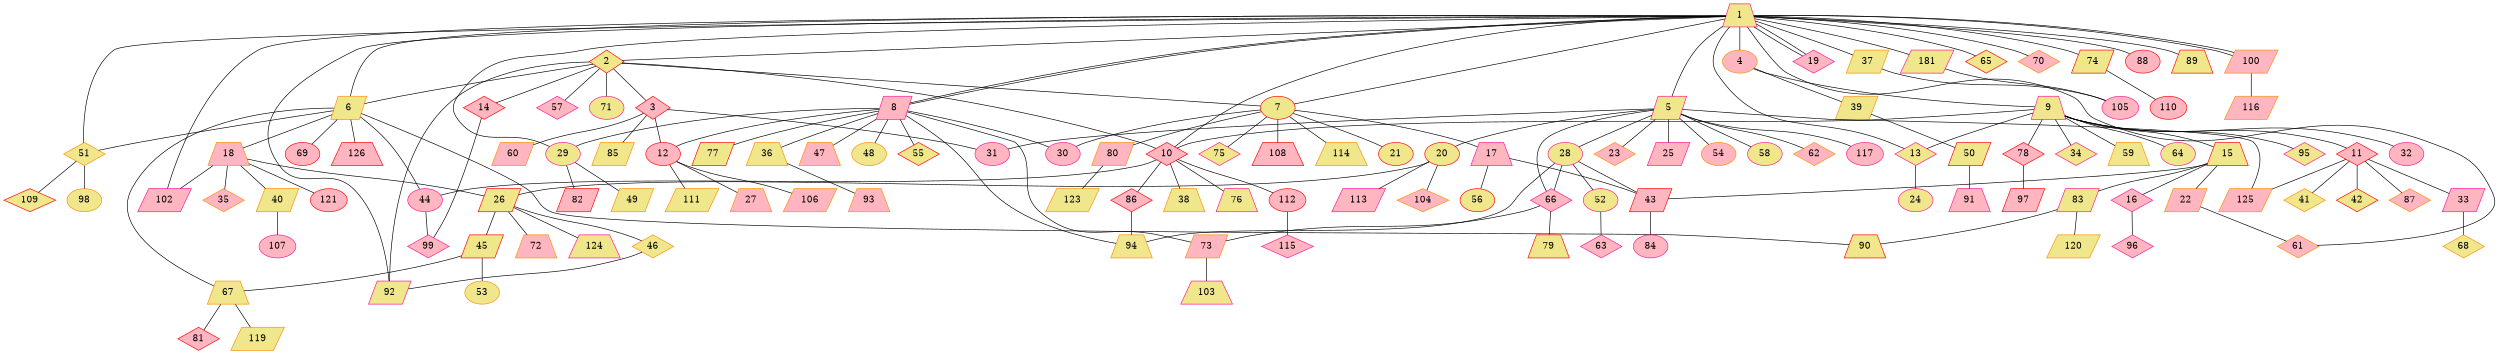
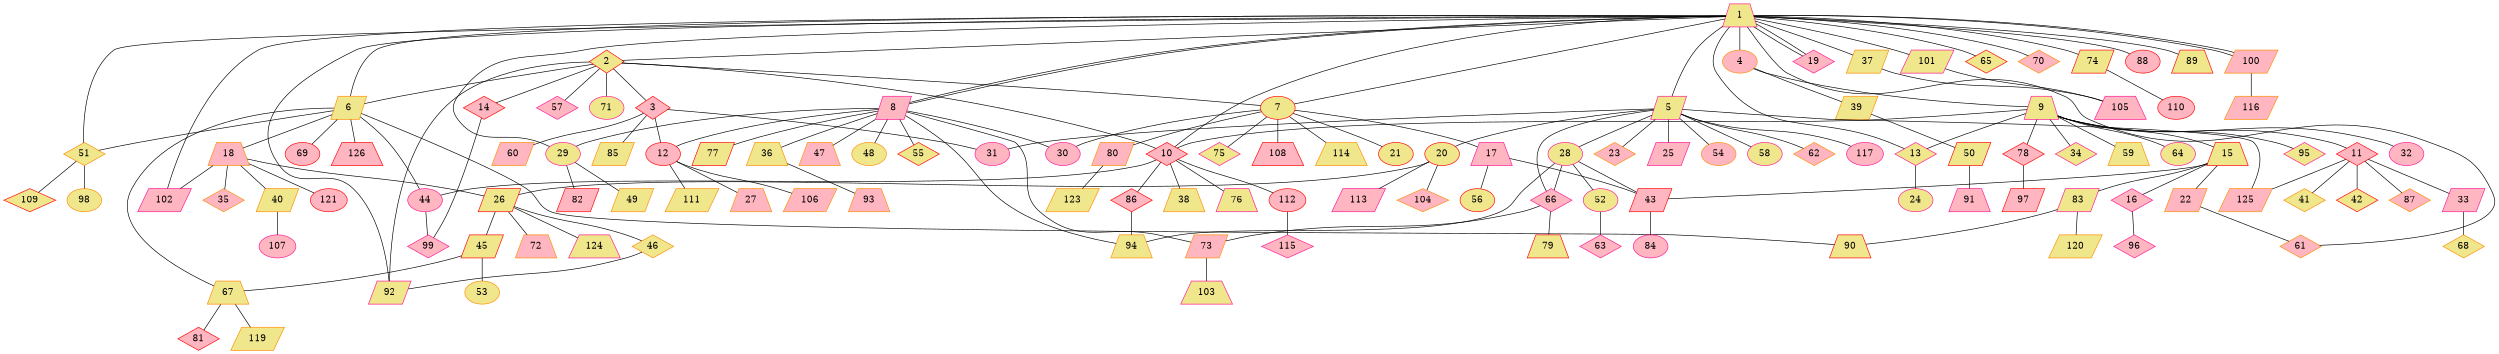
  graph {
    node [color=darkorange fillcolor=lightpink shape=diamond style=filled]
    1 [color=deeppink fillcolor=khaki shape=trapezium]
    2 [color=red fillcolor=khaki]
    4 [shape=ellipse]
    5 [color=deeppink fillcolor=khaki shape=parallelogram]
    6 [fillcolor=khaki shape=parallelogram]
    7 [color=red fillcolor=khaki shape=ellipse]
    8 [color=deeppink shape=parallelogram]
    10 [color=red]
    13 [color=deeppink fillcolor=khaki]
    19 [color=deeppink]
    29 [color=deeppink fillcolor=khaki shape=ellipse]
    37 [fillcolor=khaki shape=parallelogram]
    51 [fillcolor=khaki]
    61
    65 [color=red fillcolor=khaki]
    70
    74 [color=red fillcolor=khaki shape=parallelogram]
    88 [color=red shape=ellipse]
    89 [color=red fillcolor=khaki shape=trapezium]
    92 [color=deeppink fillcolor=khaki shape=parallelogram]
    100 [shape=parallelogram]
-   101 [color=deeppink fillcolor=khaki shape=parallelogram label=181]
+   101 [color=deeppink fillcolor=khaki shape=parallelogram]
    102 [color=deeppink shape=parallelogram]
    3 [color=red]
    14 [color=red]
    57 [color=deeppink]
    71 [color=deeppink fillcolor=khaki shape=ellipse]
    9 [color=deeppink fillcolor=khaki shape=trapezium]
    39 [fillcolor=khaki shape=parallelogram]
    31 [color=deeppink shape=ellipse]
    20 [color=red fillcolor=khaki shape=ellipse]
    23
    25 [color=deeppink shape=parallelogram]
    28 [color=deeppink fillcolor=khaki shape=ellipse]
    54 [shape=ellipse]
    58 [color=deeppink fillcolor=khaki shape=ellipse]
    62
    66 [color=deeppink]
    117 [color=deeppink shape=ellipse]
    125 [shape=parallelogram]
    18 [shape=trapezium]
    44 [color=deeppink shape=ellipse]
    67 [fillcolor=khaki shape=trapezium]
    69 [color=red shape=ellipse]
    90 [color=red fillcolor=khaki shape=trapezium]
    126 [color=red shape=trapezium]
    17 [color=deeppink shape=trapezium]
    21 [color=red fillcolor=khaki shape=ellipse]
    30 [color=deeppink shape=ellipse]
    75 [color=deeppink fillcolor=khaki]
    80 [shape=parallelogram]
    108 [color=red shape=trapezium]
    114 [fillcolor=khaki shape=trapezium]
    12 [color=red shape=ellipse]
    36 [fillcolor=khaki shape=trapezium]
    47 [shape=trapezium]
    48 [fillcolor=khaki shape=ellipse]
    55 [color=red fillcolor=khaki]
    73 [shape=parallelogram]
    77 [color=red fillcolor=khaki shape=parallelogram]
    94 [fillcolor=khaki shape=trapezium]
    38 [fillcolor=khaki shape=trapezium]
    76 [color=deeppink fillcolor=khaki shape=trapezium]
    86 [color=red]
    112 [color=red shape=ellipse]
    24 [color=deeppink fillcolor=khaki shape=ellipse]
    49 [fillcolor=khaki shape=parallelogram]
    82 [color=red shape=parallelogram]
-   105 [color=deeppink shape=ellipse]
+   105 [color=deeppink shape=trapezium]
    98 [fillcolor=khaki shape=ellipse]
    109 [color=red fillcolor=khaki]
    110 [color=red shape=ellipse]
    116 [shape=parallelogram]
    60 [shape=parallelogram]
    85 [fillcolor=khaki shape=parallelogram]
    99 [color=deeppink]
    27 [shape=trapezium]
    106 [shape=parallelogram]
    111 [fillcolor=khaki shape=parallelogram]
    11 [color=red]
    15 [color=red fillcolor=khaki shape=trapezium]
    32 [color=deeppink shape=ellipse]
    34 [color=deeppink fillcolor=khaki]
    59 [fillcolor=khaki shape=trapezium]
    64 [color=deeppink fillcolor=khaki shape=ellipse]
    78 [color=red]
    95 [color=deeppink fillcolor=khaki]
    50 [color=red fillcolor=khaki shape=parallelogram]
    26 [color=red fillcolor=khaki shape=parallelogram]
    104
    113 [color=deeppink shape=parallelogram]
    43 [color=red shape=parallelogram]
    52 [color=deeppink fillcolor=khaki shape=ellipse]
    79 [color=red fillcolor=khaki shape=trapezium]
    35
    40 [fillcolor=khaki shape=parallelogram]
    121 [color=red shape=ellipse]
    81 [color=red]
    119 [fillcolor=khaki shape=parallelogram]
    56 [color=red fillcolor=khaki shape=ellipse]
    123 [fillcolor=khaki shape=parallelogram]
    93 [shape=trapezium]
    103 [color=deeppink fillcolor=khaki shape=trapezium]
    33 [color=deeppink shape=parallelogram]
    41 [fillcolor=khaki]
    42 [color=red fillcolor=khaki]
    87
    16 [color=deeppink]
    22 [shape=parallelogram]
    83 [color=deeppink fillcolor=khaki shape=parallelogram]
    97 [color=red shape=parallelogram]
    115 [color=deeppink]
    68 [fillcolor=khaki]
    96 [color=deeppink]
    84 [color=deeppink shape=ellipse]
    120 [fillcolor=khaki shape=parallelogram]
    45 [color=red fillcolor=khaki shape=parallelogram]
    46 [fillcolor=khaki]
    72 [shape=trapezium]
    124 [color=deeppink fillcolor=khaki shape=trapezium]
    107 [color=deeppink shape=ellipse]
    53 [fillcolor=khaki shape=ellipse]
    63 [color=deeppink]
    91 [color=deeppink shape=trapezium]
    1 -- 2
    1 -- 4
    1 -- 5
    1 -- 6
    1 -- 7
    1 -- 8
    1 -- 8
    1 -- 10
    1 -- 13
    1 -- 19
    1 -- 19
    1 -- 29
    1 -- 37
    1 -- 51
    1 -- 61
    1 -- 65
    1 -- 70
    1 -- 74
    1 -- 88
    1 -- 89
    1 -- 92
    1 -- 100
    1 -- 100
    1 -- 101
    1 -- 102
    2 -- 6
    2 -- 7
    2 -- 10
    2 -- 92
    2 -- 3
    2 -- 14
    2 -- 57
    2 -- 71
    4 -- 9
    4 -- 39
    5 -- 31
    5 -- 20
    5 -- 23
    5 -- 25
    5 -- 28
    5 -- 54
    5 -- 58
    5 -- 62
    5 -- 66
    5 -- 117
    5 -- 125
    6 -- 51
    6 -- 18
    6 -- 44
    6 -- 67
    6 -- 69
    6 -- 90
    6 -- 126
    7 -- 17
    7 -- 21
    7 -- 30
    7 -- 75
    7 -- 80
    7 -- 108
    7 -- 114
    8 -- 29
    8 -- 30
    8 -- 12
    8 -- 36
    8 -- 47
    8 -- 48
    8 -- 55
    8 -- 73
    8 -- 77
    8 -- 94
    10 -- 44
    10 -- 38
    10 -- 76
    10 -- 86
    10 -- 112
    13 -- 24
    29 -- 49
    29 -- 82
    37 -- 105
    51 -- 98
    51 -- 109
    74 -- 110
    100 -- 116
    101 -- 105
    3 -- 31
    3 -- 12
    3 -- 60
    3 -- 85
    14 -- 99
    9 -- 10
    9 -- 13
    9 -- 11
    9 -- 15
    9 -- 32
    9 -- 34
    9 -- 59
    9 -- 64
    9 -- 78
    9 -- 95
    39 -- 50
    20 -- 26
    20 -- 104
    20 -- 113
    28 -- 66
    28 -- 94
    28 -- 43
    28 -- 52
    66 -- 73
    66 -- 79
    18 -- 102
    18 -- 26
    18 -- 35
    18 -- 40
    18 -- 121
    44 -- 99
    67 -- 81
    67 -- 119
    17 -- 43
    17 -- 56
    80 -- 123
    12 -- 27
    12 -- 106
    12 -- 111
    36 -- 93
    73 -- 103
    86 -- 94
    112 -- 115
    11 -- 125
    11 -- 33
    11 -- 41
    11 -- 42
    11 -- 87
    15 -- 43
    15 -- 16
    15 -- 22
    15 -- 83
    78 -- 97
    50 -- 91
    26 -- 45
    26 -- 46
    26 -- 72
    26 -- 124
    43 -- 84
    52 -- 63
    40 -- 107
    33 -- 68
    16 -- 96
    22 -- 61
    83 -- 90
    83 -- 120
    45 -- 67
    45 -- 53
    46 -- 92
  }
